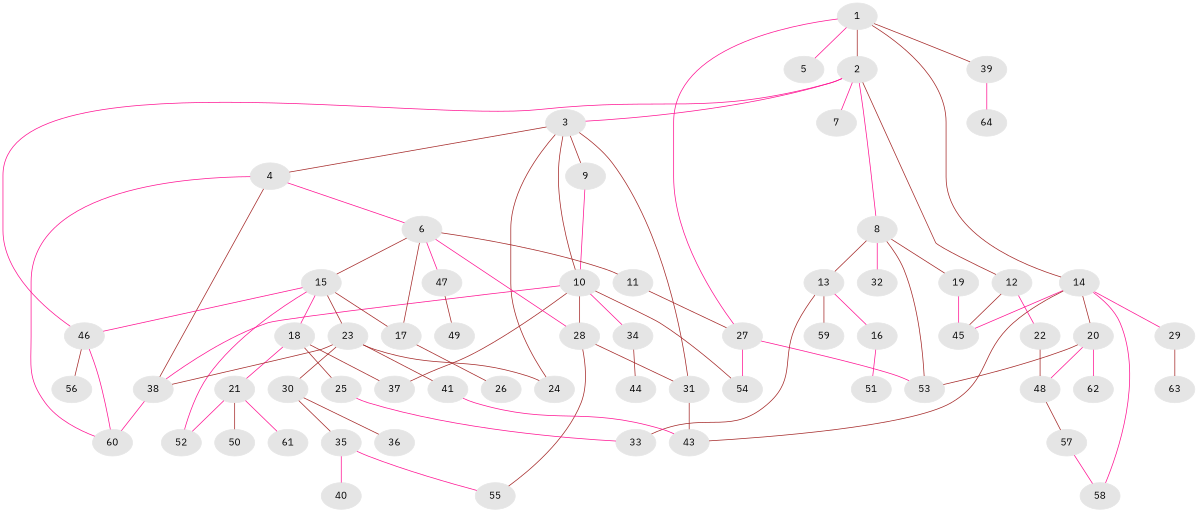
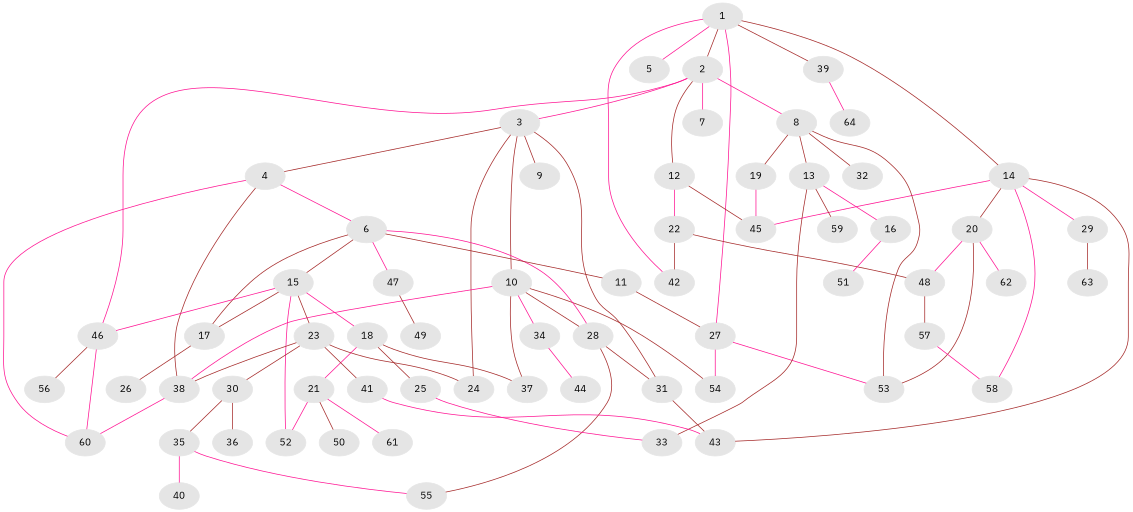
  graph {
    fontname="IBM Plex Sans"
    node [color=gray90 fontname="IBM Plex Sans" style=filled]
    edge [color=brown fontname="IBM Plex Sans"]
    1
    2
    5
    14
    27
    39
+   42
    3
    7
    8
    12
    46
    45
    20
    29
    43
    58
    53
    54
    64
    4
    9
    10
    24
    31
    13
    19
    32
    22
    60
    56
    6
    38
    28
    34
    37
    48
    57
    11
    15
    17
    47
    18
    23
    52
    26
    55
    49
    16
    33
    59
    44
    51
    62
    63
    21
    25
    30
    41
    50
    61
    35
    36
    40
    1 -- 2
    1 -- 5 [color=deeppink]
    1 -- 14
    1 -- 27 [color=deeppink]
    1 -- 39
+   1 -- 42 [color=deeppink]
    2 -- 3 [color=deeppink]
    2 -- 7 [color=deeppink]
    2 -- 8 [color=deeppink]
    2 -- 12
    2 -- 46 [color=deeppink]
    14 -- 45 [color=deeppink]
    14 -- 20
    14 -- 29 [color=deeppink]
    14 -- 43
    14 -- 58 [color=deeppink]
    27 -- 53 [color=deeppink]
    27 -- 54 [color=deeppink]
    39 -- 64 [color=deeppink]
    3 -- 4
    3 -- 9
    3 -- 10
    3 -- 24
    3 -- 31
    8 -- 53
    8 -- 13
    8 -- 19
-   8 -- 32 [color=deeppink]
+   8 -- 32
    12 -- 45
    12 -- 22 [color=deeppink]
    46 -- 60 [color=deeppink]
    46 -- 56
    20 -- 53
    20 -- 48 [color=deeppink]
    20 -- 62 [color=deeppink]
    29 -- 63
    4 -- 60 [color=deeppink]
    4 -- 6 [color=deeppink]
    4 -- 38
-   9 -- 10 [color=deeppink]
    10 -- 54
    10 -- 38 [color=deeppink]
    10 -- 28
    10 -- 34 [color=deeppink]
    10 -- 37
    31 -- 43
    13 -- 16 [color=deeppink]
    13 -- 33
    13 -- 59
    19 -- 45 [color=deeppink]
+   22 -- 42
    22 -- 48
    6 -- 28 [color=deeppink]
    6 -- 11
    6 -- 15
    6 -- 17
    6 -- 47 [color=deeppink]
    38 -- 60 [color=deeppink]
    28 -- 31
    28 -- 55
-   34 -- 44
+   34 -- 44 [color=deeppink]
    48 -- 57
    57 -- 58 [color=deeppink]
    11 -- 27
    15 -- 46 [color=deeppink]
    15 -- 17
    15 -- 18 [color=deeppink]
    15 -- 23
    15 -- 52 [color=deeppink]
    17 -- 26
    47 -- 49
    18 -- 37
    18 -- 21 [color=deeppink]
    18 -- 25
    23 -- 24
    23 -- 38
    23 -- 30
    23 -- 41
    16 -- 51 [color=deeppink]
    21 -- 52 [color=deeppink]
    21 -- 50
    21 -- 61 [color=deeppink]
    25 -- 33 [color=deeppink]
    30 -- 35
    30 -- 36
    41 -- 43 [color=deeppink]
    35 -- 55 [color=deeppink]
    35 -- 40 [color=deeppink]
  }
